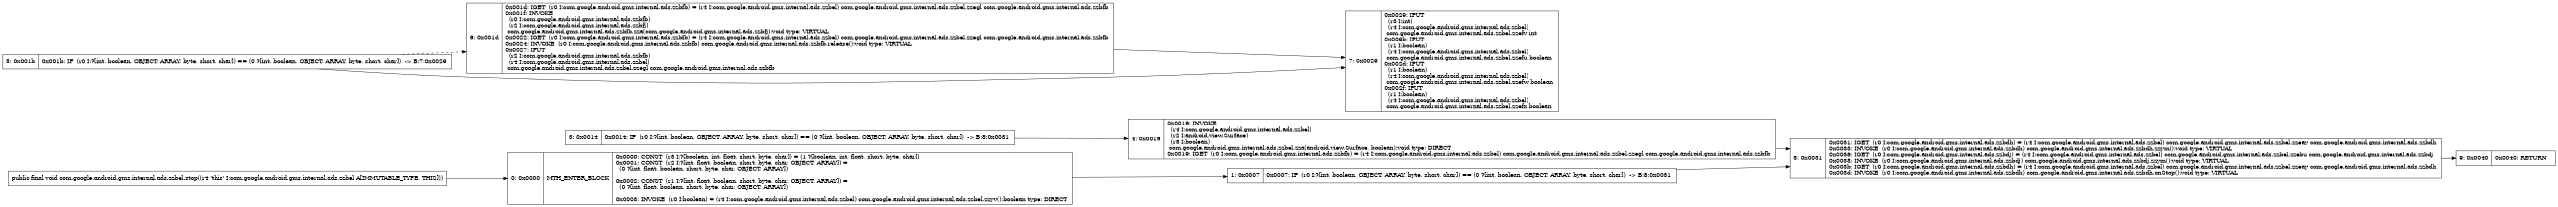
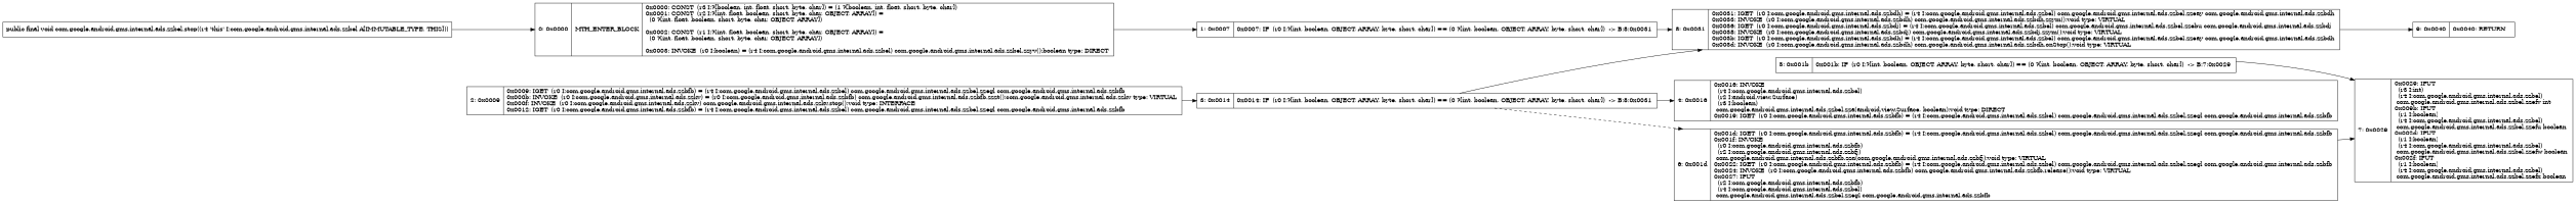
  digraph {
    rankdir=LR
    node [shape=record]
    n1 [label="{0\:\ 0x0000|MTH_ENTER_BLOCK\l|0x0000: CONST  (r3 I:?[boolean, int, float, short, byte, char]) = (1 ?[boolean, int, float, short, byte, char]) \l0x0001: CONST  (r2 I:?[int, float, boolean, short, byte, char, OBJECT, ARRAY]) = \l  (0 ?[int, float, boolean, short, byte, char, OBJECT, ARRAY])\l \l0x0002: CONST  (r1 I:?[int, float, boolean, short, byte, char, OBJECT, ARRAY]) = \l  (0 ?[int, float, boolean, short, byte, char, OBJECT, ARRAY])\l \l0x0003: INVOKE  (r0 I:boolean) = (r4 I:com.google.android.gms.internal.ads.zzbel) com.google.android.gms.internal.ads.zzbel.zzyv():boolean type: DIRECT \l}"]
    n2 [label="{1\:\ 0x0007|0x0007: IF  (r0 I:?[int, boolean, OBJECT, ARRAY, byte, short, char]) == (0 ?[int, boolean, OBJECT, ARRAY, byte, short, char])  \-\> B:8:0x0031 \l}"]
    n3 [label="{8\:\ 0x0031|0x0031: IGET  (r0 I:com.google.android.gms.internal.ads.zzbdh) = (r4 I:com.google.android.gms.internal.ads.zzbel) com.google.android.gms.internal.ads.zzbel.zzeay com.google.android.gms.internal.ads.zzbdh \l0x0033: INVOKE  (r0 I:com.google.android.gms.internal.ads.zzbdh) com.google.android.gms.internal.ads.zzbdh.zzym():void type: VIRTUAL \l0x0036: IGET  (r0 I:com.google.android.gms.internal.ads.zzbdj) = (r4 I:com.google.android.gms.internal.ads.zzbel) com.google.android.gms.internal.ads.zzbel.zzebu com.google.android.gms.internal.ads.zzbdj \l0x0038: INVOKE  (r0 I:com.google.android.gms.internal.ads.zzbdj) com.google.android.gms.internal.ads.zzbdj.zzym():void type: VIRTUAL \l0x003b: IGET  (r0 I:com.google.android.gms.internal.ads.zzbdh) = (r4 I:com.google.android.gms.internal.ads.zzbel) com.google.android.gms.internal.ads.zzbel.zzeay com.google.android.gms.internal.ads.zzbdh \l0x003d: INVOKE  (r0 I:com.google.android.gms.internal.ads.zzbdh) com.google.android.gms.internal.ads.zzbdh.onStop():void type: VIRTUAL \l}"]
+   n4 [label="{2\:\ 0x0009|0x0009: IGET  (r0 I:com.google.android.gms.internal.ads.zzbfb) = (r4 I:com.google.android.gms.internal.ads.zzbel) com.google.android.gms.internal.ads.zzbel.zzegl com.google.android.gms.internal.ads.zzbfb \l0x000b: INVOKE  (r0 I:com.google.android.gms.internal.ads.zzkv) = (r0 I:com.google.android.gms.internal.ads.zzbfb) com.google.android.gms.internal.ads.zzbfb.zzzt():com.google.android.gms.internal.ads.zzkv type: VIRTUAL \l0x000f: INVOKE  (r0 I:com.google.android.gms.internal.ads.zzkv) com.google.android.gms.internal.ads.zzkv.stop():void type: INTERFACE \l0x0012: IGET  (r0 I:com.google.android.gms.internal.ads.zzbfb) = (r4 I:com.google.android.gms.internal.ads.zzbel) com.google.android.gms.internal.ads.zzbel.zzegl com.google.android.gms.internal.ads.zzbfb \l}"]
    n5 [label="{3\:\ 0x0014|0x0014: IF  (r0 I:?[int, boolean, OBJECT, ARRAY, byte, short, char]) == (0 ?[int, boolean, OBJECT, ARRAY, byte, short, char])  \-\> B:8:0x0031 \l}"]
    n6 [label="{9\:\ 0x0040|0x0040: RETURN   \l}"]
    n7 [label="{4\:\ 0x0016|0x0016: INVOKE  \l  (r4 I:com.google.android.gms.internal.ads.zzbel)\l  (r2 I:android.view.Surface)\l  (r3 I:boolean)\l com.google.android.gms.internal.ads.zzbel.zza(android.view.Surface, boolean):void type: DIRECT \l0x0019: IGET  (r0 I:com.google.android.gms.internal.ads.zzbfb) = (r4 I:com.google.android.gms.internal.ads.zzbel) com.google.android.gms.internal.ads.zzbel.zzegl com.google.android.gms.internal.ads.zzbfb \l}"]
    n8 [label="{5\:\ 0x001b|0x001b: IF  (r0 I:?[int, boolean, OBJECT, ARRAY, byte, short, char]) == (0 ?[int, boolean, OBJECT, ARRAY, byte, short, char])  \-\> B:7:0x0029 \l}"]
    n9 [label="{6\:\ 0x001d|0x001d: IGET  (r0 I:com.google.android.gms.internal.ads.zzbfb) = (r4 I:com.google.android.gms.internal.ads.zzbel) com.google.android.gms.internal.ads.zzbel.zzegl com.google.android.gms.internal.ads.zzbfb \l0x001f: INVOKE  \l  (r0 I:com.google.android.gms.internal.ads.zzbfb)\l  (r2 I:com.google.android.gms.internal.ads.zzbfj)\l com.google.android.gms.internal.ads.zzbfb.zza(com.google.android.gms.internal.ads.zzbfj):void type: VIRTUAL \l0x0022: IGET  (r0 I:com.google.android.gms.internal.ads.zzbfb) = (r4 I:com.google.android.gms.internal.ads.zzbel) com.google.android.gms.internal.ads.zzbel.zzegl com.google.android.gms.internal.ads.zzbfb \l0x0024: INVOKE  (r0 I:com.google.android.gms.internal.ads.zzbfb) com.google.android.gms.internal.ads.zzbfb.release():void type: VIRTUAL \l0x0027: IPUT  \l  (r2 I:com.google.android.gms.internal.ads.zzbfb)\l  (r4 I:com.google.android.gms.internal.ads.zzbel)\l com.google.android.gms.internal.ads.zzbel.zzegl com.google.android.gms.internal.ads.zzbfb \l}"]
    n10 [label="{7\:\ 0x0029|0x0029: IPUT  \l  (r3 I:int)\l  (r4 I:com.google.android.gms.internal.ads.zzbel)\l com.google.android.gms.internal.ads.zzbel.zzefv int \l0x009b: IPUT  \l  (r1 I:boolean)\l  (r4 I:com.google.android.gms.internal.ads.zzbel)\l com.google.android.gms.internal.ads.zzbel.zzefu boolean \l0x002d: IPUT  \l  (r1 I:boolean)\l  (r4 I:com.google.android.gms.internal.ads.zzbel)\l com.google.android.gms.internal.ads.zzbel.zzefw boolean \l0x002f: IPUT  \l  (r1 I:boolean)\l  (r4 I:com.google.android.gms.internal.ads.zzbel)\l com.google.android.gms.internal.ads.zzbel.zzefx boolean \l}"]
    n11 [label="{public final void com.google.android.gms.internal.ads.zzbel.stop((r4 'this' I:com.google.android.gms.internal.ads.zzbel A[IMMUTABLE_TYPE, THIS])) }"]
    n1 -> n2
    n2 -> n3
    n3 -> n6
-   n7 -> n3
+   n4 -> n5
+   n5 -> n3
    n5 -> n7 [style=solid]
-   n8 -> n9 [style=dashed]
+   n5 -> n9 [style=dashed]
    n8 -> n10
    n9 -> n10
    n11 -> n1
  }
